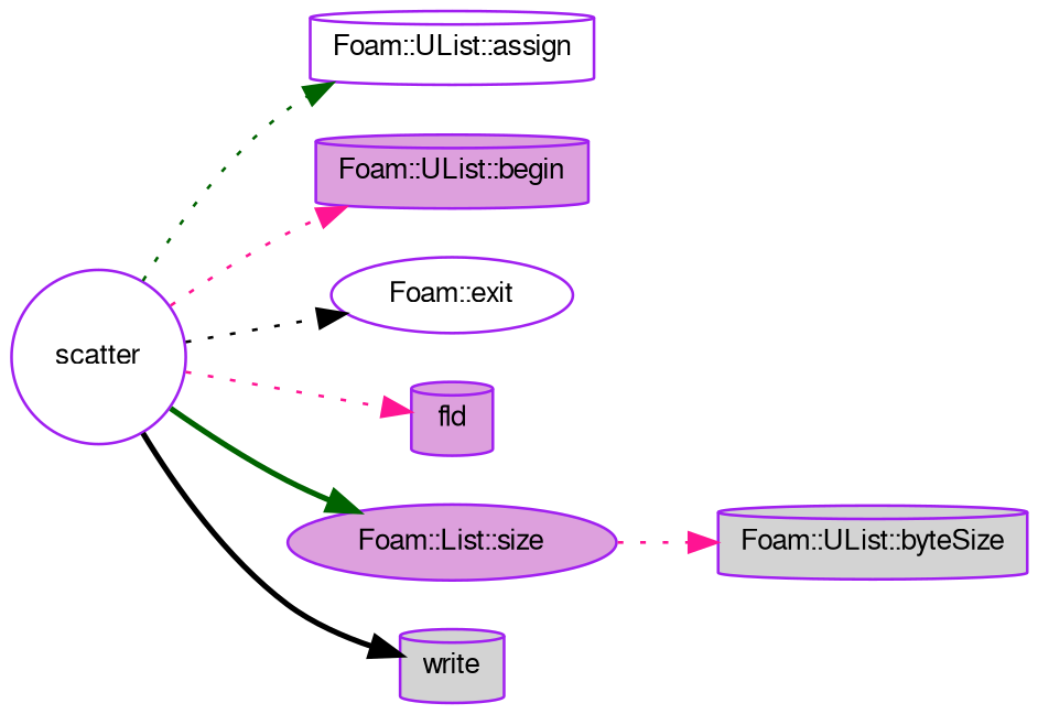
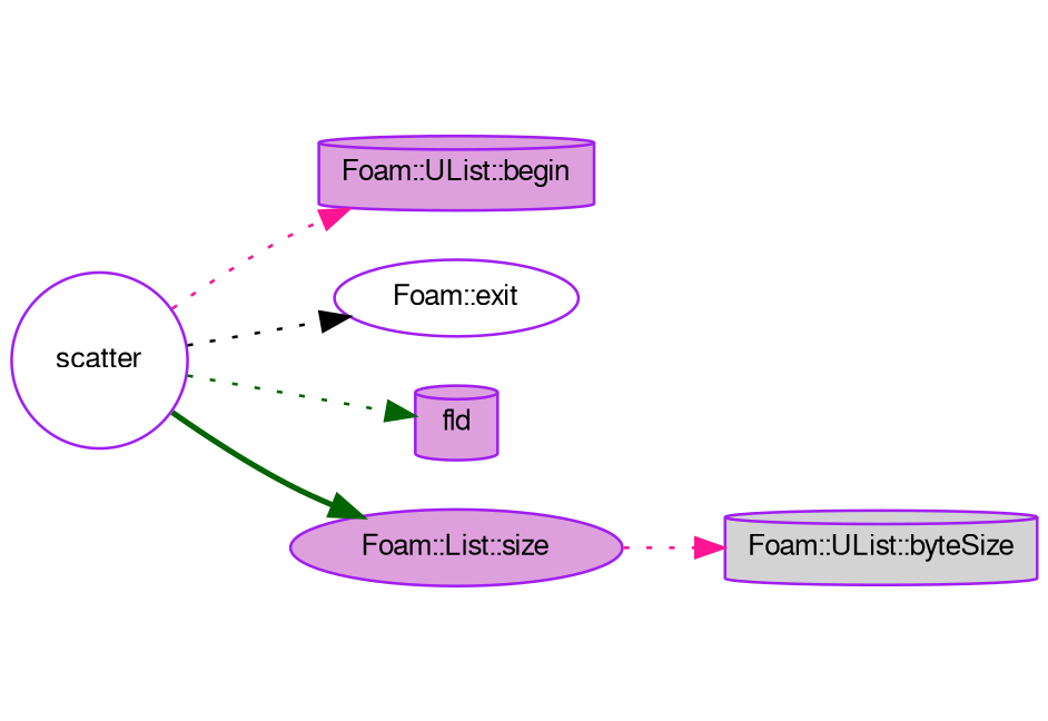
  digraph {
    rankdir=LR
    node [color=purple fillcolor=white fontname=FreeSans fontsize=10 shape=cylinder style=filled]
    edge [color=darkgreen fontname=FreeSans fontsize=10 labelfontname=FreeSans labelfontsize=10 style=dotted]
    n1 [fontcolor=black height=0.2 label=scatter shape=circle width=0.4]
-   n2 [height=0.2 label="Foam::UList::assign" width=0.4]
    n3 [fillcolor=plum height=0.2 label="Foam::UList::begin" width=0.4]
    n4 [height=0.2 label="Foam::exit" shape=ellipse width=0.4]
    n5 [fillcolor=plum height=0.2 label=fld width=0.4]
    n6 [fillcolor=plum height=0.2 label="Foam::List::size" shape=ellipse width=0.4]
-   n7 [fillcolor=lightgrey height=0.2 label=write width=0.4]
    n8 [fillcolor=lightgrey height=0.2 label="Foam::UList::byteSize" width=0.4]
-   n1 -> n2
    n1 -> n3 [color=deeppink]
    n1 -> n4 [color=black]
-   n1 -> n5 [color=deeppink]
+   n1 -> n5
    n1 -> n6 [style=bold]
-   n1 -> n7 [color=black style=bold]
    n6 -> n8 [color=deeppink]
  }
